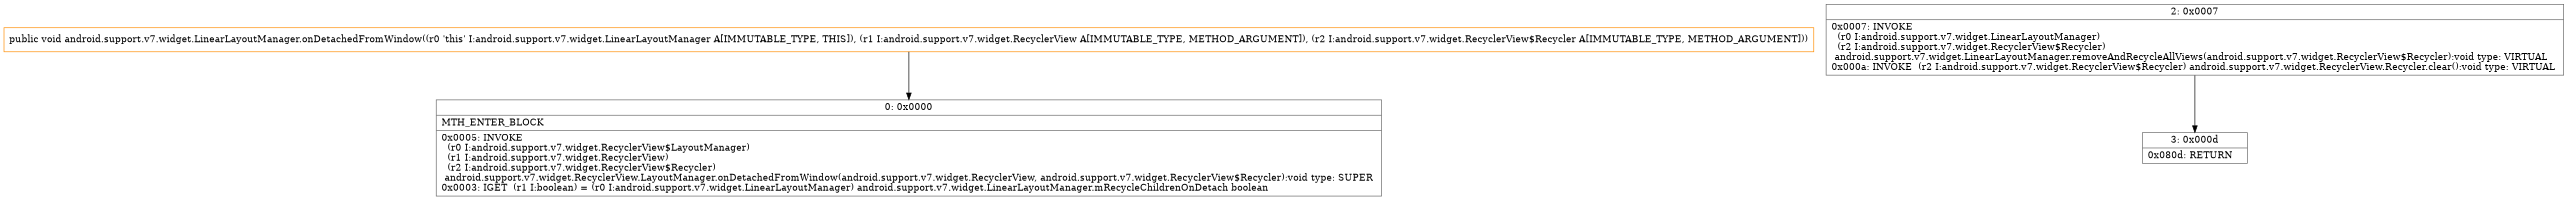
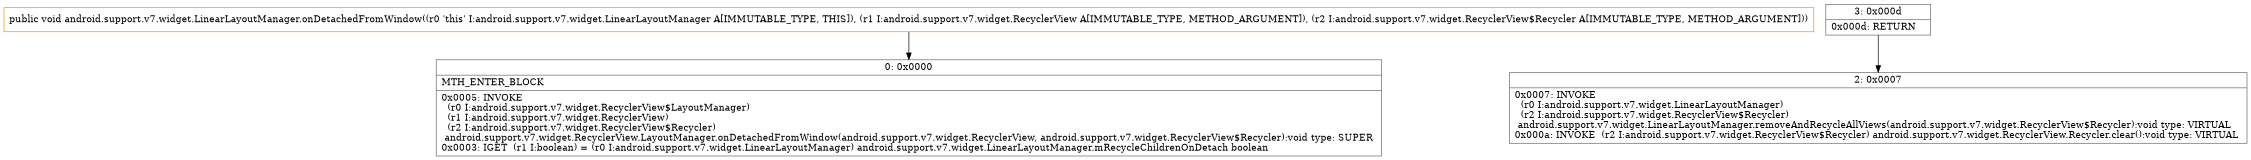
  digraph {
    node [color=gray40 shape=record]
    edge [style=solid]
    n1 [label="{0\:\ 0x0000|MTH_ENTER_BLOCK\l|0x0005: INVOKE  \l  (r0 I:android.support.v7.widget.RecyclerView$LayoutManager)\l  (r1 I:android.support.v7.widget.RecyclerView)\l  (r2 I:android.support.v7.widget.RecyclerView$Recycler)\l android.support.v7.widget.RecyclerView.LayoutManager.onDetachedFromWindow(android.support.v7.widget.RecyclerView, android.support.v7.widget.RecyclerView$Recycler):void type: SUPER \l0x0003: IGET  (r1 I:boolean) = (r0 I:android.support.v7.widget.LinearLayoutManager) android.support.v7.widget.LinearLayoutManager.mRecycleChildrenOnDetach boolean \l}"]
    n2 [label="{2\:\ 0x0007|0x0007: INVOKE  \l  (r0 I:android.support.v7.widget.LinearLayoutManager)\l  (r2 I:android.support.v7.widget.RecyclerView$Recycler)\l android.support.v7.widget.LinearLayoutManager.removeAndRecycleAllViews(android.support.v7.widget.RecyclerView$Recycler):void type: VIRTUAL \l0x000a: INVOKE  (r2 I:android.support.v7.widget.RecyclerView$Recycler) android.support.v7.widget.RecyclerView.Recycler.clear():void type: VIRTUAL \l}"]
-   n3 [label="{3\:\ 0x000d|0x080d: RETURN   \l}"]
+   n3 [label="{3\:\ 0x000d|0x000d: RETURN   \l}"]
    n4 [color=darkorange label="{public void android.support.v7.widget.LinearLayoutManager.onDetachedFromWindow((r0 'this' I:android.support.v7.widget.LinearLayoutManager A[IMMUTABLE_TYPE, THIS]), (r1 I:android.support.v7.widget.RecyclerView A[IMMUTABLE_TYPE, METHOD_ARGUMENT]), (r2 I:android.support.v7.widget.RecyclerView$Recycler A[IMMUTABLE_TYPE, METHOD_ARGUMENT])) }"]
-   n2 -> n3
+   n3 -> n2
    n4 -> n1
  }
